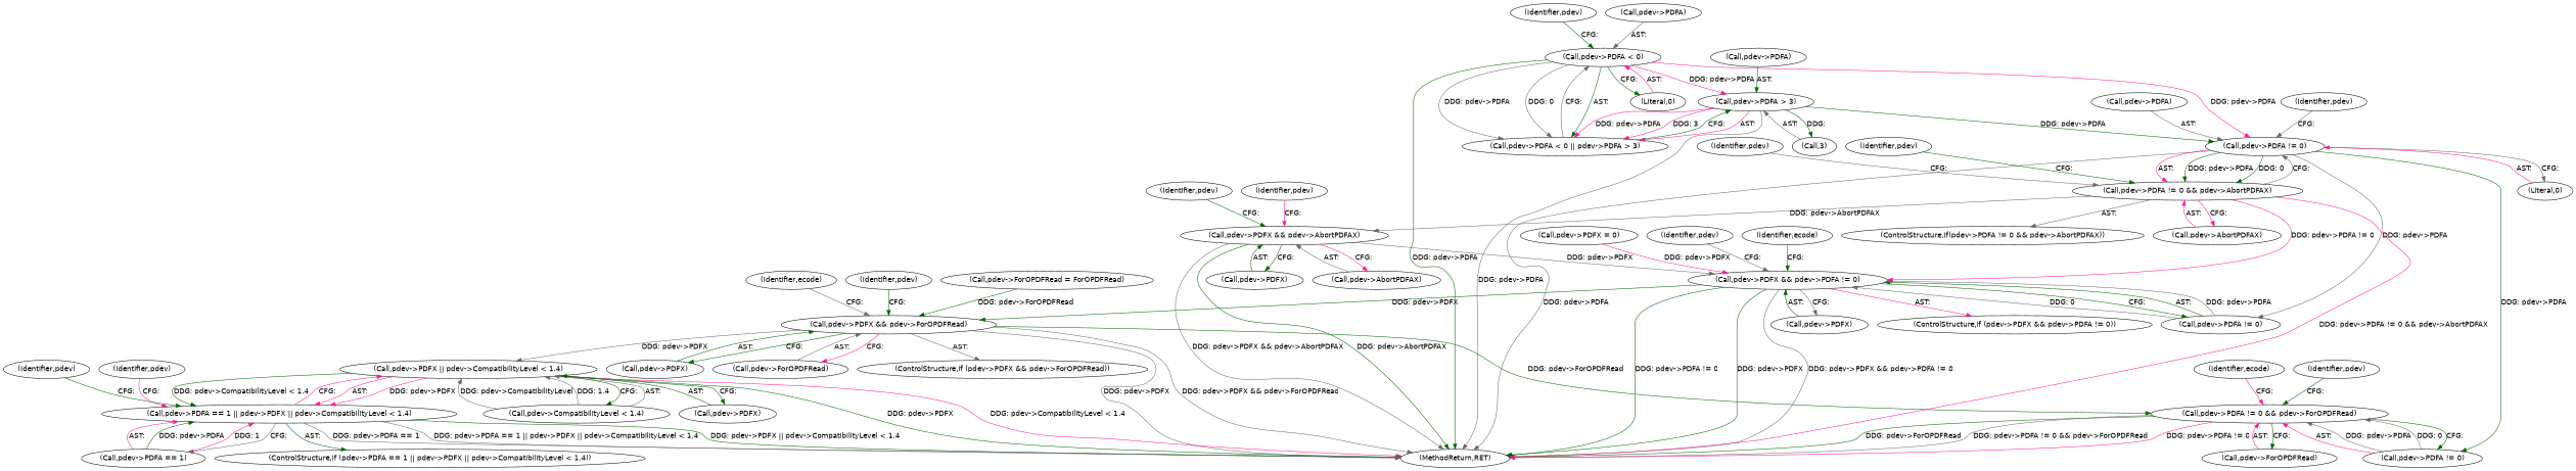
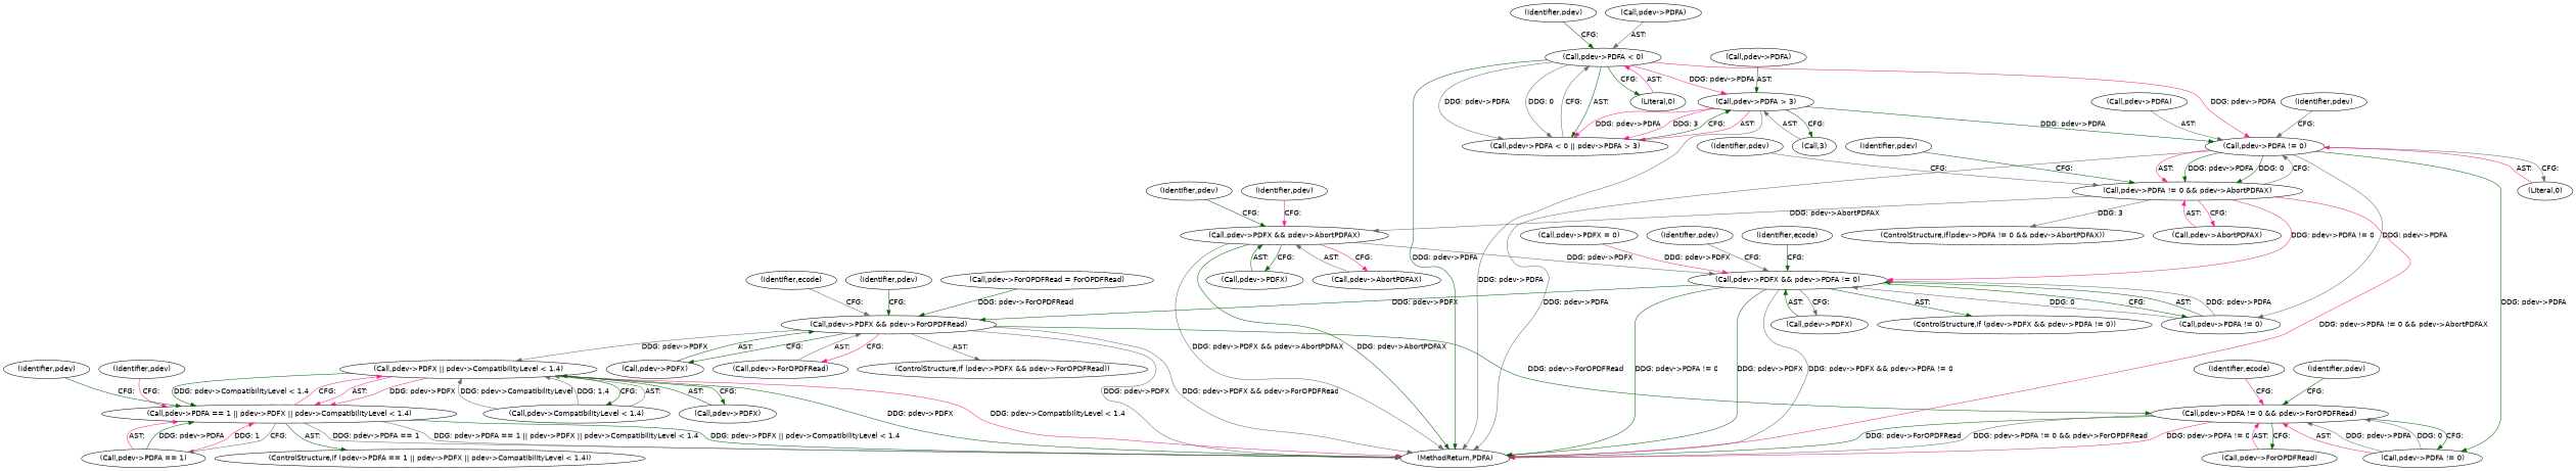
  digraph {
    fontname="DejaVu Sans"
    node [fontname="DejaVu Sans"]
    edge [color=darkgreen fontname="DejaVu Sans"]
    n1 [label="(Call,pdev->PDFX && pdev->AbortPDFAX)"]
    n2 [label="(Call,pdev->PDFX && pdev->PDFA != 0)"]
    n3 [label="(Call,pdev->PDFX)"]
-   n4 [label="(MethodReturn,RET)"]
+   n4 [label="(MethodReturn,PDFA)"]
    n5 [label="(Call,pdev->AbortPDFAX)"]
    n6 [label="(Call,pdev->PDFA != 0)"]
    n7 [label="(Call,pdev->PDFX && pdev->ForOPDFRead)"]
    n8 [label="(Call,pdev->PDFX)"]
    n9 [label="(ControlStructure,if (pdev->PDFX && pdev->PDFA != 0))"]
    n10 [label="(Call,pdev->PDFA != 0 && pdev->AbortPDFAX)"]
    n11 [label="(Call,pdev->PDFA != 0)"]
    n12 [label="(Call,pdev->AbortPDFAX)"]
    n13 [label="(ControlStructure,if(pdev->PDFA != 0 && pdev->AbortPDFAX))"]
    n14 [label="(Literal,0)"]
    n15 [label="(Call,pdev->PDFA != 0)"]
    n16 [label="(Call,pdev->PDFA != 0 && pdev->ForOPDFRead)"]
    n17 [label="(Call,pdev->PDFA < 0)"]
    n18 [label="(Call,pdev->PDFA > 3)"]
    n19 [label="(Literal,0)"]
    n20 [label="(Call,pdev->PDFA < 0 || pdev->PDFA > 3)"]
    n21 [label="(Call,3)"]
    n22 [label="(Call,pdev->PDFX || pdev->CompatibilityLevel < 1.4)"]
    n23 [label="(ControlStructure,if (pdev->PDFX && pdev->ForOPDFRead))"]
    n24 [label="(Call,pdev->ForOPDFRead)"]
    n25 [label="(Call,pdev->PDFX)"]
    n26 [label="(Call,pdev->ForOPDFRead)"]
    n27 [label="(Call,pdev->PDFA == 1 || pdev->PDFX || pdev->CompatibilityLevel < 1.4)"]
    n28 [label="(Call,pdev->CompatibilityLevel < 1.4)"]
    n29 [label="(Call,pdev->PDFX)"]
    n30 [label="(Call,pdev->PDFA == 1)"]
    n31 [label="(ControlStructure,if (pdev->PDFA == 1 || pdev->PDFX || pdev->CompatibilityLevel < 1.4))"]
    n32 [label="(Identifier,pdev)"]
    n33 [label="(Identifier,pdev)"]
    n34 [label="(Identifier,pdev)"]
    n35 [label="(Identifier,pdev)"]
    n36 [label="(Identifier,ecode)"]
    n37 [label="(Identifier,ecode)"]
    n38 [label="(Call,pdev->PDFX = 0)"]
    n39 [label="(Identifier,pdev)"]
    n40 [label="(Identifier,pdev)"]
    n41 [label="(Identifier,pdev)"]
    n42 [label="(Identifier,pdev)"]
    n43 [label="(Identifier,pdev)"]
    n44 [label="(Identifier,pdev)"]
    n45 [label="(Call,pdev->ForOPDFRead = ForOPDFRead)"]
    n46 [label="(Identifier,ecode)"]
    n47 [label="(Call,pdev->PDFA)"]
    n48 [label="(Call,pdev->PDFA)"]
    n49 [label="(Identifier,pdev)"]
    n50 [label="(Call,pdev->PDFA)"]
    n1 -> n2 [color=gray40 label="DDG: pdev->PDFX"]
    n1 -> n3 [label="CFG: "]
    n1 -> n4 [label="DDG: pdev->AbortPDFAX"]
    n1 -> n4 [color=gray40 label="DDG: pdev->PDFX && pdev->AbortPDFAX"]
    n1 -> n5 [color=deeppink label="CFG: "]
    n2 -> n4 [color=gray40 label="DDG: pdev->PDFX && pdev->PDFA != 0"]
    n2 -> n4 [label="DDG: pdev->PDFA != 0"]
    n2 -> n4 [label="DDG: pdev->PDFX"]
    n2 -> n6 [label="CFG: "]
    n2 -> n7 [label="DDG: pdev->PDFX"]
    n2 -> n8 [color=gray40 label="CFG: "]
-   n2 -> n9 [color=deeppink label="AST: "]
+   n2 -> n9 [label="AST: "]
    n3 -> n1 [label="AST: "]
    n5 -> n1 [color=gray40 label="AST: "]
    n6 -> n2 [label="AST: "]
    n6 -> n2 [color=gray40 label="DDG: pdev->PDFA"]
    n6 -> n2 [color=gray40 label="DDG: 0"]
    n7 -> n4 [color=gray40 label="DDG: pdev->PDFX"]
    n7 -> n4 [color=gray40 label="DDG: pdev->PDFX && pdev->ForOPDFRead"]
    n7 -> n16 [label="DDG: pdev->ForOPDFRead"]
    n7 -> n22 [color=gray40 label="DDG: pdev->PDFX"]
    n7 -> n23 [color=gray40 label="AST: "]
    n7 -> n24 [color=deeppink label="CFG: "]
    n7 -> n25 [label="CFG: "]
    n8 -> n2 [label="AST: "]
    n10 -> n1 [color=gray40 label="DDG: pdev->AbortPDFAX"]
    n10 -> n2 [color=deeppink label="DDG: pdev->PDFA != 0"]
    n10 -> n4 [color=deeppink label="DDG: pdev->PDFA != 0 && pdev->AbortPDFAX"]
    n10 -> n11 [color=gray40 label="CFG: "]
    n10 -> n12 [color=deeppink label="CFG: "]
-   n10 -> n13 [color=gray40 label="AST: "]
+   n10 -> n13 [color=gray40 label="DDG: 3"]
    n11 -> n4 [color=gray40 label="DDG: pdev->PDFA"]
    n11 -> n6 [color=gray40 label="DDG: pdev->PDFA"]
    n11 -> n10 [color=deeppink label="AST: "]
    n11 -> n10 [label="DDG: pdev->PDFA"]
    n11 -> n10 [label="DDG: 0"]
    n11 -> n14 [color=gray40 label="CFG: "]
    n11 -> n15 [label="DDG: pdev->PDFA"]
    n12 -> n10 [color=deeppink label="AST: "]
    n14 -> n11 [color=deeppink label="AST: "]
    n15 -> n16 [color=deeppink label="AST: "]
    n15 -> n16 [color=gray40 label="DDG: pdev->PDFA"]
    n15 -> n16 [color=gray40 label="DDG: 0"]
    n16 -> n4 [label="DDG: pdev->ForOPDFRead"]
    n16 -> n4 [color=gray40 label="DDG: pdev->PDFA != 0 && pdev->ForOPDFRead"]
    n16 -> n4 [color=deeppink label="DDG: pdev->PDFA != 0"]
    n16 -> n15 [label="CFG: "]
    n16 -> n26 [label="CFG: "]
    n17 -> n4 [label="DDG: pdev->PDFA"]
    n17 -> n11 [color=deeppink label="DDG: pdev->PDFA"]
    n17 -> n18 [color=deeppink label="DDG: pdev->PDFA"]
    n17 -> n19 [label="CFG: "]
    n17 -> n20 [label="AST: "]
    n17 -> n20 [color=gray40 label="DDG: pdev->PDFA"]
    n17 -> n20 [color=gray40 label="DDG: 0"]
    n18 -> n4 [color=gray40 label="DDG: pdev->PDFA"]
    n18 -> n11 [label="DDG: pdev->PDFA"]
    n18 -> n20 [color=deeppink label="AST: "]
    n18 -> n20 [color=deeppink label="DDG: pdev->PDFA"]
    n18 -> n20 [color=deeppink label="DDG: 3"]
-   n18 -> n21 [label="DDG: "]
+   n18 -> n21 [label="CFG: "]
    n19 -> n17 [color=deeppink label="AST: "]
    n20 -> n17 [color=gray40 label="CFG: "]
    n20 -> n18 [label="CFG: "]
    n21 -> n18 [color=gray40 label="AST: "]
    n22 -> n4 [label="DDG: pdev->PDFX"]
    n22 -> n4 [color=deeppink label="DDG: pdev->CompatibilityLevel < 1.4"]
    n22 -> n27 [color=deeppink label="AST: "]
    n22 -> n27 [color=deeppink label="DDG: pdev->PDFX"]
    n22 -> n27 [label="DDG: pdev->CompatibilityLevel < 1.4"]
    n22 -> n28 [label="CFG: "]
    n22 -> n29 [label="CFG: "]
    n24 -> n7 [color=gray40 label="AST: "]
    n25 -> n7 [label="AST: "]
    n26 -> n16 [color=deeppink label="AST: "]
    n27 -> n4 [color=gray40 label="DDG: pdev->PDFA == 1 || pdev->PDFX || pdev->CompatibilityLevel < 1.4"]
    n27 -> n4 [label="DDG: pdev->PDFX || pdev->CompatibilityLevel < 1.4"]
    n27 -> n4 [color=gray40 label="DDG: pdev->PDFA == 1"]
    n27 -> n22 [color=deeppink label="CFG: "]
    n27 -> n30 [color=gray40 label="CFG: "]
    n27 -> n31 [label="AST: "]
    n28 -> n22 [color=gray40 label="AST: "]
    n28 -> n22 [color=gray40 label="DDG: pdev->CompatibilityLevel"]
    n28 -> n22 [color=gray40 label="DDG: 1.4"]
    n29 -> n22 [label="AST: "]
    n30 -> n27 [color=deeppink label="AST: "]
    n30 -> n27 [label="DDG: pdev->PDFA"]
    n30 -> n27 [color=deeppink label="DDG: 1"]
    n32 -> n11 [color=gray40 label="CFG: "]
    n33 -> n27 [color=deeppink label="CFG: "]
    n34 -> n1 [color=deeppink label="CFG: "]
    n35 -> n1 [label="CFG: "]
    n36 -> n2 [label="CFG: "]
    n37 -> n7 [color=gray40 label="CFG: "]
    n38 -> n2 [color=deeppink label="DDG: pdev->PDFX"]
    n39 -> n10 [label="CFG: "]
    n40 -> n7 [label="CFG: "]
    n41 -> n16 [label="CFG: "]
    n42 -> n10 [color=gray40 label="CFG: "]
    n43 -> n2 [color=gray40 label="CFG: "]
    n44 -> n17 [label="CFG: "]
    n45 -> n7 [label="DDG: pdev->ForOPDFRead"]
    n46 -> n16 [color=deeppink label="CFG: "]
    n47 -> n17 [color=gray40 label="AST: "]
    n48 -> n18 [label="AST: "]
    n49 -> n27 [label="CFG: "]
    n50 -> n11 [color=gray40 label="AST: "]
  }
